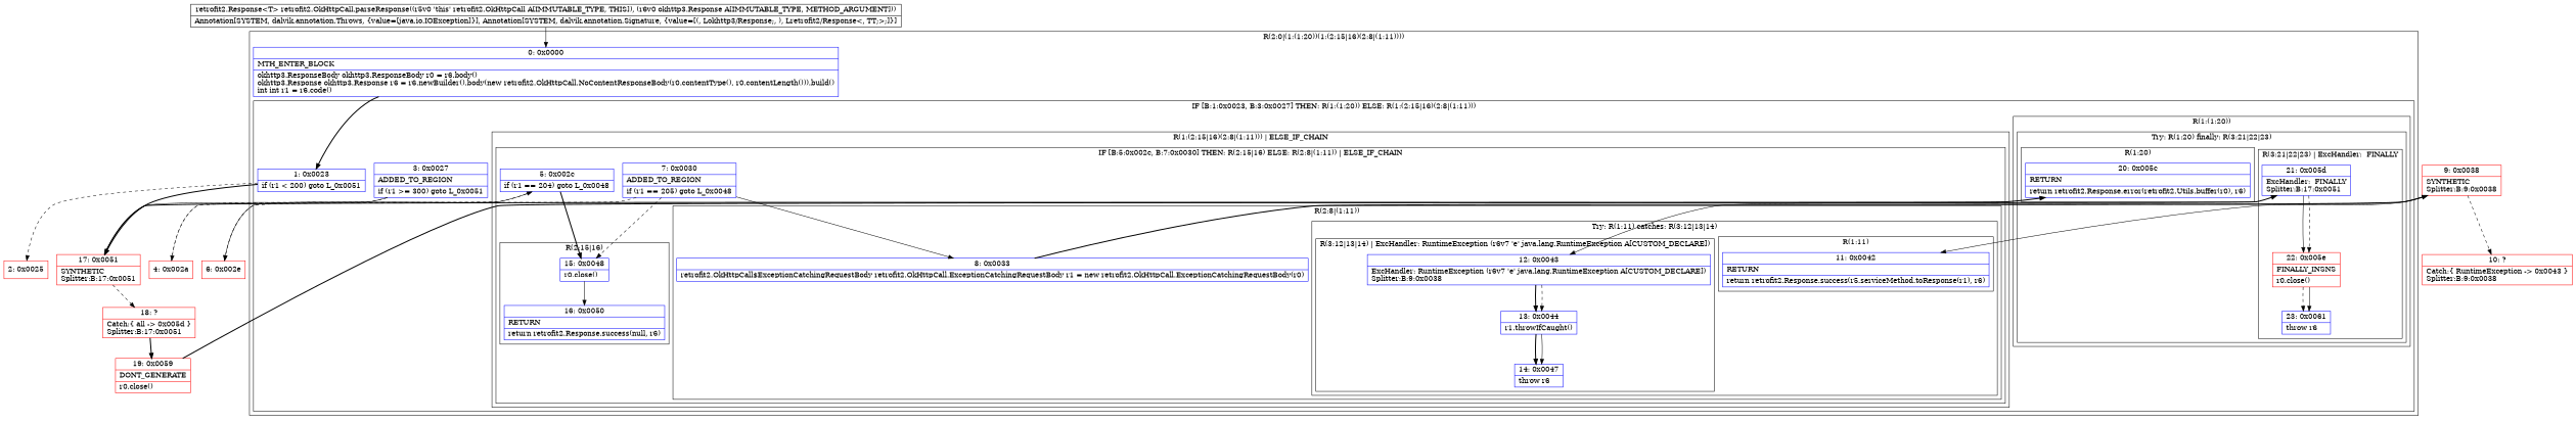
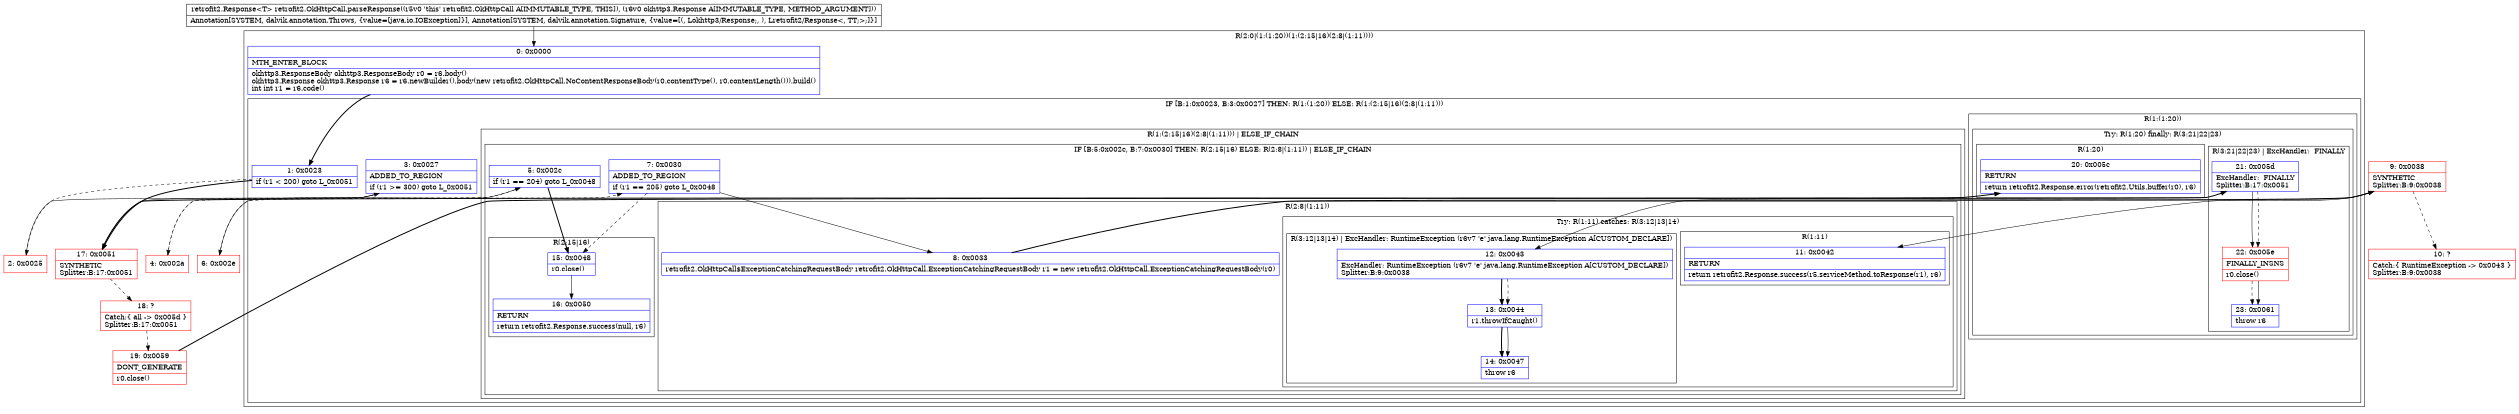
  digraph {
    node [color=blue shape=record]
    edge [style=solid]
    n1 [label="{20\:\ 0x005c|RETURN\l|return retrofit2.Response.error(retrofit2.Utils.buffer(r0), r6)\l}"]
    n2 [label="{21\:\ 0x005d|ExcHandler:  FINALLY\lSplitter:B:17:0x0051\l}"]
    n3 [color=red label="{22\:\ 0x005e|FINALLY_INSNS\l|r0.close()\l}"]
    n4 [label="{23\:\ 0x0061|throw r6\l}"]
    n5 [label="{15\:\ 0x0048|r0.close()\l}"]
    n6 [label="{16\:\ 0x0050|RETURN\l|return retrofit2.Response.success(null, r6)\l}"]
    n7 [label="{11\:\ 0x0042|RETURN\l|return retrofit2.Response.success(r5.serviceMethod.toResponse(r1), r6)\l}"]
    n8 [label="{12\:\ 0x0043|ExcHandler: RuntimeException (r6v7 'e' java.lang.RuntimeException A[CUSTOM_DECLARE])\lSplitter:B:9:0x0038\l}"]
    n9 [label="{13\:\ 0x0044|r1.throwIfCaught()\l}"]
    n10 [label="{14\:\ 0x0047|throw r6\l}"]
    n11 [label="{8\:\ 0x0033|retrofit2.OkHttpCall$ExceptionCatchingRequestBody retrofit2.OkHttpCall.ExceptionCatchingRequestBody r1 = new retrofit2.OkHttpCall.ExceptionCatchingRequestBody(r0)\l}"]
    n12 [label="{5\:\ 0x002c|if (r1 == 204) goto L_0x0048\l}"]
    n13 [label="{7\:\ 0x0030|ADDED_TO_REGION\l|if (r1 == 205) goto L_0x0048\l}"]
    n14 [label="{1\:\ 0x0023|if (r1 \< 200) goto L_0x0051\l}"]
    n15 [label="{3\:\ 0x0027|ADDED_TO_REGION\l|if (r1 \>= 300) goto L_0x0051\l}"]
    n16 [label="{0\:\ 0x0000|MTH_ENTER_BLOCK\l|okhttp3.ResponseBody okhttp3.ResponseBody r0 = r6.body()\lokhttp3.Response okhttp3.Response r6 = r6.newBuilder().body(new retrofit2.OkHttpCall.NoContentResponseBody(r0.contentType(), r0.contentLength())).build()\lint int r1 = r6.code()\l}"]
    n17 [color=red label="{9\:\ 0x0038|SYNTHETIC\lSplitter:B:9:0x0038\l}"]
    n18 [color=red label="{6\:\ 0x002e}"]
    n19 [color=red label="{2\:\ 0x0025}"]
    n20 [color=red label="{17\:\ 0x0051|SYNTHETIC\lSplitter:B:17:0x0051\l}"]
    n21 [color=red label="{4\:\ 0x002a}"]
    n22 [color=red label="{18\:\ ?|Catch:\{ all \-\> 0x005d \}\lSplitter:B:17:0x0051\l}"]
    n23 [color=red label="{10\:\ ?|Catch:\{ RuntimeException \-\> 0x0043 \}\lSplitter:B:9:0x0038\l}"]
    n24 [color=red label="{19\:\ 0x0059|DONT_GENERATE\l|r0.close()\l}"]
    n25 [label="{retrofit2.Response\<T\> retrofit2.OkHttpCall.parseResponse((r5v0 'this' retrofit2.OkHttpCall A[IMMUTABLE_TYPE, THIS]), (r6v0 okhttp3.Response A[IMMUTABLE_TYPE, METHOD_ARGUMENT]))  | Annotation[SYSTEM, dalvik.annotation.Throws, \{value=[java.io.IOException]\}], Annotation[SYSTEM, dalvik.annotation.Signature, \{value=[(, Lokhttp3\/Response;, ), Lretrofit2\/Response\<, TT;\>;]\}]\l}" color=""]
    subgraph cluster_1 {
      label="R(2:0|(1:(1:20))(1:(2:15|16)(2:8|(1:11))))"
      n16
      subgraph cluster_2 {
        label="IF [B:1:0x0023, B:3:0x0027] THEN: R(1:(1:20)) ELSE: R(1:(2:15|16)(2:8|(1:11)))"
        n14
        n15
        subgraph cluster_3 {
          label="R(1:(1:20))"
          subgraph cluster_4 {
            label="Try: R(1:20) finally: R(3:21|22|23)"
            subgraph cluster_5 {
              label="R(1:20)"
              n1
            }
            subgraph cluster_6 {
              label="R(3:21|22|23) | ExcHandler:  FINALLY\l"
              n2
              n3
              n4
            }
          }
        }
        subgraph cluster_7 {
          label="R(1:(2:15|16)(2:8|(1:11))) | ELSE_IF_CHAIN\l"
          subgraph cluster_8 {
            label="IF [B:5:0x002c, B:7:0x0030] THEN: R(2:15|16) ELSE: R(2:8|(1:11)) | ELSE_IF_CHAIN\l"
            n12
            n13
            subgraph cluster_9 {
              label="R(2:15|16)"
              n5
              n6
            }
            subgraph cluster_10 {
              label="R(2:8|(1:11))"
              n11
              subgraph cluster_11 {
                label="Try: R(1:11) catches: R(3:12|13|14)"
                subgraph cluster_12 {
                  label="R(1:11)"
                  n7
                }
                subgraph cluster_13 {
                  label="R(3:12|13|14) | ExcHandler: RuntimeException (r6v7 'e' java.lang.RuntimeException A[CUSTOM_DECLARE])\l"
                  n8
                  n9
                  n10
                }
              }
            }
          }
        }
      }
    }
    subgraph cluster_14 {
      label="R(3:21|22|23) | ExcHandler:  FINALLY\l"
    }
    subgraph cluster_15 {
      label="R(3:12|13|14) | ExcHandler: RuntimeException (r6v7 'e' java.lang.RuntimeException A[CUSTOM_DECLARE])\l"
    }
    n2 -> n3
    n2 -> n3 [style=dashed]
    n3 -> n4 [style=dashed]
    n3 -> n4
    n5 -> n6
    n8 -> n9 [style=bold]
    n8 -> n9 [style=dashed]
    n9 -> n10 [style=bold]
    n9 -> n10
    n11 -> n17 [style=bold]
    n12 -> n5 [style=bold]
    n12 -> n18
    n13 -> n5 [style=dashed]
    n13 -> n11
    n14 -> n19 [style=dashed]
    n14 -> n20 [style=bold]
    n15 -> n20
    n15 -> n21 [style=dashed]
    n16 -> n14 [style=bold]
    n17 -> n7
    n17 -> n8
    n17 -> n23 [style=dashed]
-   n13 -> n18 [style=dashed]
+   n18 -> n13 [style=dashed]
+   n19 -> n15
    n20 -> n2 [style=bold]
    n20 -> n22 [style=dashed]
    n21 -> n12 [style=dashed]
-   n22 -> n24 [style=bold]
+   n22 -> n24 [style=dashed]
    n24 -> n1 [style=bold]
    n25 -> n16
  }
